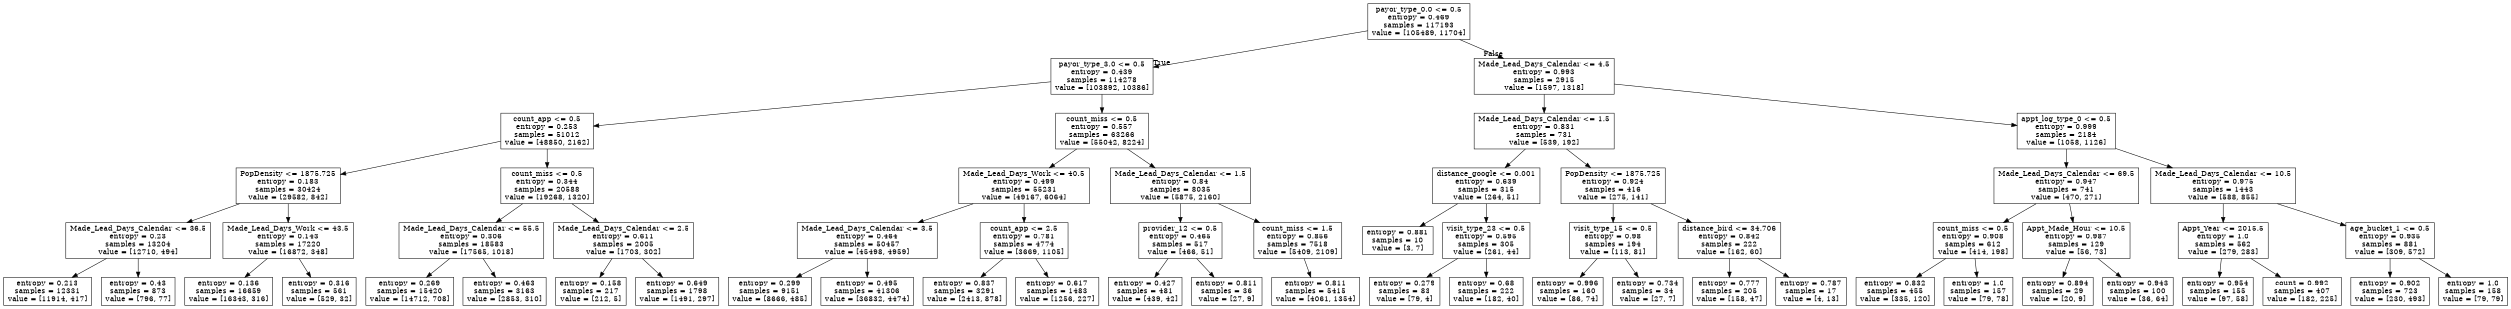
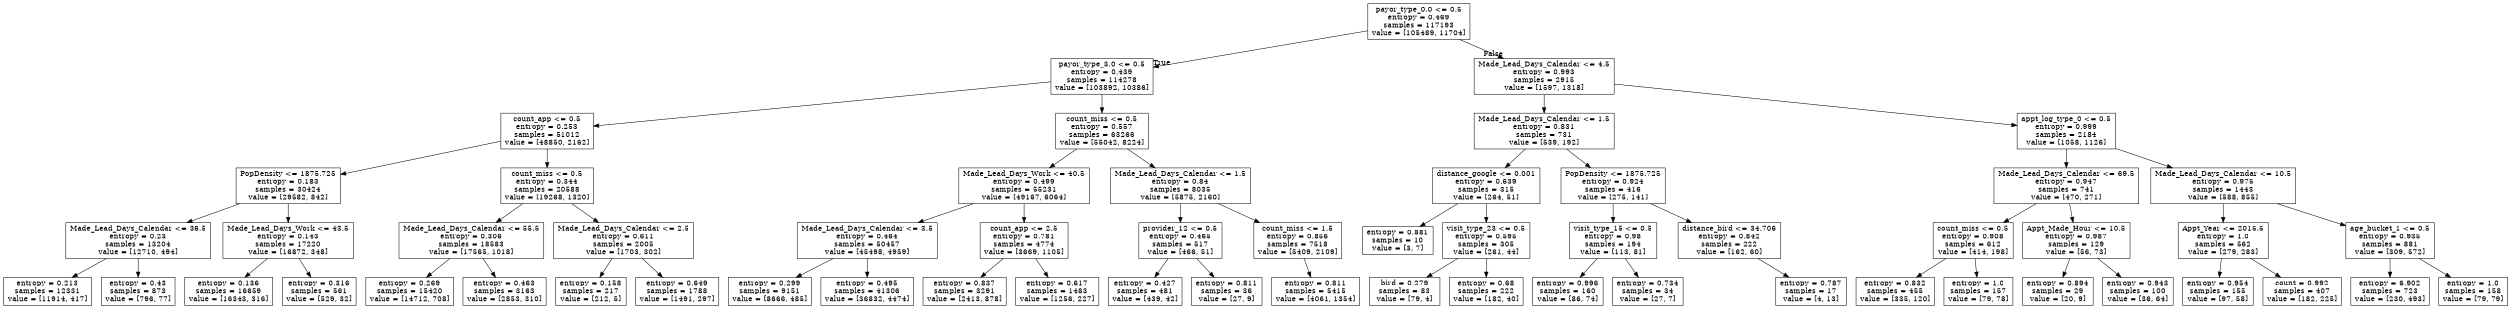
  digraph {
    node [shape=box]
    n1 [label="payor_type_0.0 <= 0.5\nentropy = 0.469\nsamples = 117193\nvalue = [105489, 11704]"]
    n2 [label="payor_type_3.0 <= 0.5\nentropy = 0.439\nsamples = 114278\nvalue = [103892, 10386]"]
    n3 [label="Made_Lead_Days_Calendar <= 4.5\nentropy = 0.993\nsamples = 2915\nvalue = [1597, 1318]"]
    n4 [label="count_app <= 0.5\nentropy = 0.253\nsamples = 51012\nvalue = [48850, 2162]"]
    n5 [label="count_miss <= 0.5\nentropy = 0.557\nsamples = 63266\nvalue = [55042, 8224]"]
    n6 [label="Made_Lead_Days_Calendar <= 1.5\nentropy = 0.831\nsamples = 731\nvalue = [539, 192]"]
    n7 [label="appt_log_type_0 <= 0.5\nentropy = 0.999\nsamples = 2184\nvalue = [1058, 1126]"]
    n8 [label="PopDensity <= 1875.725\nentropy = 0.183\nsamples = 30424\nvalue = [29582, 842]"]
    n9 [label="count_miss <= 0.5\nentropy = 0.344\nsamples = 20588\nvalue = [19268, 1320]"]
    n10 [label="Made_Lead_Days_Work <= 40.5\nentropy = 0.499\nsamples = 55231\nvalue = [49167, 6064]"]
    n11 [label="Made_Lead_Days_Calendar <= 1.5\nentropy = 0.84\nsamples = 8035\nvalue = [5875, 2160]"]
    n12 [label="Made_Lead_Days_Calendar <= 36.5\nentropy = 0.23\nsamples = 13204\nvalue = [12710, 494]"]
    n13 [label="Made_Lead_Days_Work <= 43.5\nentropy = 0.143\nsamples = 17220\nvalue = [16872, 348]"]
    n14 [label="Made_Lead_Days_Calendar <= 55.5\nentropy = 0.306\nsamples = 18583\nvalue = [17565, 1018]"]
    n15 [label="Made_Lead_Days_Calendar <= 2.5\nentropy = 0.611\nsamples = 2005\nvalue = [1703, 302]"]
    n16 [label="entropy = 0.213\nsamples = 12331\nvalue = [11914, 417]"]
    n17 [label="entropy = 0.43\nsamples = 873\nvalue = [796, 77]"]
    n18 [label="entropy = 0.136\nsamples = 16659\nvalue = [16343, 316]"]
    n19 [label="entropy = 0.316\nsamples = 561\nvalue = [529, 32]"]
    n20 [label="entropy = 0.269\nsamples = 15420\nvalue = [14712, 708]"]
    n21 [label="entropy = 0.463\nsamples = 3163\nvalue = [2853, 310]"]
    n22 [label="entropy = 0.158\nsamples = 217\nvalue = [212, 5]"]
-   n23 [label="entropy = 0.649\nsamples = 1798\nvalue = [1491, 297]"]
+   n23 [label="entropy = 0.649\nsamples = 1788\nvalue = [1491, 297]"]
    n24 [label="Made_Lead_Days_Calendar <= 3.5\nentropy = 0.464\nsamples = 50457\nvalue = [45498, 4959]"]
    n25 [label="count_app <= 2.5\nentropy = 0.781\nsamples = 4774\nvalue = [3669, 1105]"]
    n26 [label="provider_12 <= 0.5\nentropy = 0.465\nsamples = 517\nvalue = [466, 51]"]
    n27 [label="count_miss <= 1.5\nentropy = 0.856\nsamples = 7518\nvalue = [5409, 2109]"]
    n28 [label="entropy = 0.299\nsamples = 9151\nvalue = [8666, 485]"]
    n29 [label="entropy = 0.495\nsamples = 41306\nvalue = [36832, 4474]"]
    n30 [label="entropy = 0.837\nsamples = 3291\nvalue = [2413, 878]"]
    n31 [label="entropy = 0.617\nsamples = 1483\nvalue = [1256, 227]"]
    n32 [label="entropy = 0.427\nsamples = 481\nvalue = [439, 42]"]
    n33 [label="entropy = 0.811\nsamples = 36\nvalue = [27, 9]"]
    n34 [label="entropy = 0.811\nsamples = 5415\nvalue = [4061, 1354]"]
    n35 [label="distance_google <= 0.001\nentropy = 0.639\nsamples = 315\nvalue = [264, 51]"]
    n36 [label="PopDensity <= 1875.725\nentropy = 0.924\nsamples = 416\nvalue = [275, 141]"]
    n37 [label="Made_Lead_Days_Calendar <= 69.5\nentropy = 0.947\nsamples = 741\nvalue = [470, 271]"]
    n38 [label="Made_Lead_Days_Calendar <= 10.5\nentropy = 0.975\nsamples = 1443\nvalue = [588, 855]"]
    n39 [label="entropy = 0.881\nsamples = 10\nvalue = [3, 7]"]
    n40 [label="visit_type_23 <= 0.5\nentropy = 0.595\nsamples = 305\nvalue = [261, 44]"]
    n41 [label="visit_type_15 <= 0.5\nentropy = 0.98\nsamples = 194\nvalue = [113, 81]"]
    n42 [label="distance_bird <= 34.706\nentropy = 0.842\nsamples = 222\nvalue = [162, 60]"]
-   n43 [label="entropy = 0.279\nsamples = 83\nvalue = [79, 4]"]
+   n43 [label="bird = 0.279\nsamples = 83\nvalue = [79, 4]"]
    n44 [label="entropy = 0.68\nsamples = 222\nvalue = [182, 40]"]
    n45 [label="entropy = 0.996\nsamples = 160\nvalue = [86, 74]"]
    n46 [label="entropy = 0.734\nsamples = 34\nvalue = [27, 7]"]
-   n47 [label="entropy = 0.777\nsamples = 205\nvalue = [158, 47]"]
    n48 [label="entropy = 0.787\nsamples = 17\nvalue = [4, 13]"]
    n49 [label="count_miss <= 0.5\nentropy = 0.908\nsamples = 612\nvalue = [414, 198]"]
    n50 [label="Appt_Made_Hour <= 10.5\nentropy = 0.987\nsamples = 129\nvalue = [56, 73]"]
    n51 [label="Appt_Year <= 2015.5\nentropy = 1.0\nsamples = 562\nvalue = [279, 283]"]
    n52 [label="age_bucket_1 <= 0.5\nentropy = 0.935\nsamples = 881\nvalue = [309, 572]"]
    n53 [label="entropy = 0.832\nsamples = 455\nvalue = [335, 120]"]
    n54 [label="entropy = 1.0\nsamples = 157\nvalue = [79, 78]"]
    n55 [label="entropy = 0.894\nsamples = 29\nvalue = [20, 9]"]
    n56 [label="entropy = 0.943\nsamples = 100\nvalue = [36, 64]"]
    n57 [label="entropy = 0.954\nsamples = 155\nvalue = [97, 58]"]
    n58 [label="count = 0.992\nsamples = 407\nvalue = [182, 225]"]
-   n59 [label="entropy = 0.902\nsamples = 723\nvalue = [230, 493]"]
+   n59 [label="entropy = 6.902\nsamples = 723\nvalue = [230, 493]"]
    n60 [label="entropy = 1.0\nsamples = 158\nvalue = [79, 79]"]
    n1 -> n2 [headlabel=True labelangle=45 labeldistance=2.5]
    n1 -> n3 [headlabel=False labelangle=-45 labeldistance=2.5]
    n2 -> n4
    n2 -> n5
    n3 -> n6
    n3 -> n7
    n4 -> n8
    n4 -> n9
    n5 -> n10
    n5 -> n11
    n6 -> n35
    n6 -> n36
    n7 -> n37
    n7 -> n38
    n8 -> n12
    n8 -> n13
    n9 -> n14
    n9 -> n15
    n10 -> n24
    n10 -> n25
    n11 -> n26
    n11 -> n27
    n12 -> n16
    n12 -> n17
    n13 -> n18
    n13 -> n19
    n14 -> n20
    n14 -> n21
    n15 -> n22
    n15 -> n23
    n24 -> n28
    n24 -> n29
    n25 -> n30
    n25 -> n31
    n26 -> n32
    n26 -> n33
    n27 -> n34
    n35 -> n39
    n35 -> n40
    n36 -> n41
    n36 -> n42
    n37 -> n49
    n37 -> n50
    n38 -> n51
    n38 -> n52
    n40 -> n43
    n40 -> n44
    n41 -> n45
    n41 -> n46
-   n42 -> n47
    n42 -> n48
    n49 -> n53
    n49 -> n54
    n50 -> n55
    n50 -> n56
    n51 -> n57
    n51 -> n58
    n52 -> n59
    n52 -> n60
  }
